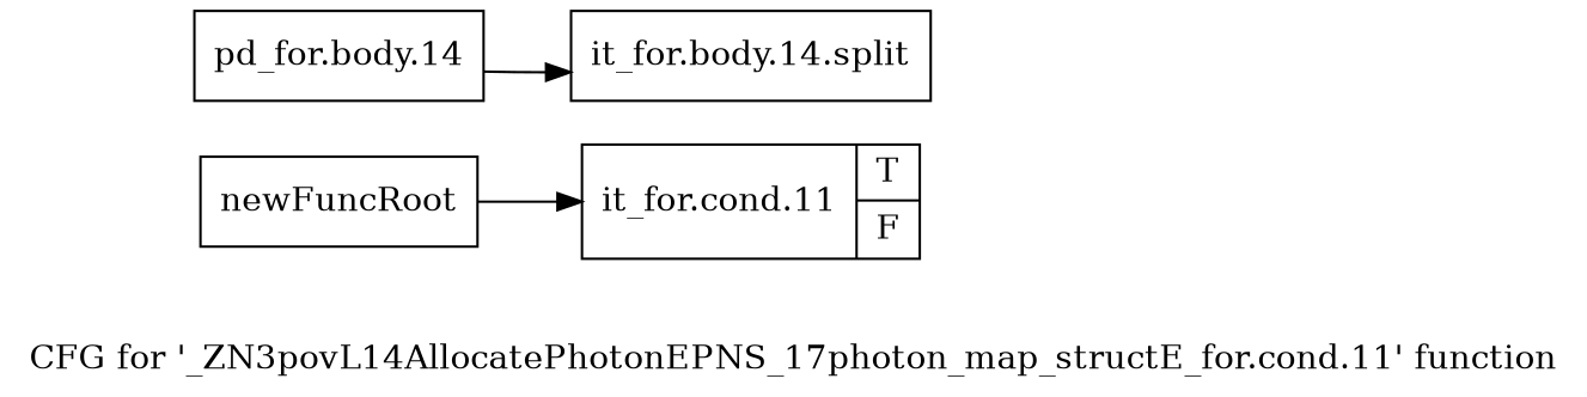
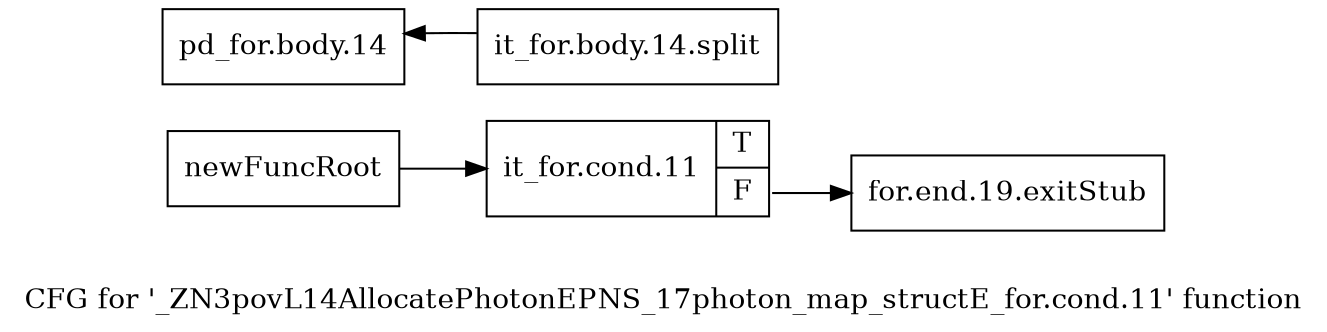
  digraph {
    label="CFG for '_ZN3povL14AllocatePhotonEPNS_17photon_map_structE_for.cond.11' function"
    rankdir=LR
    node [shape=record]
    n1 [label="{newFuncRoot}"]
    n2 [label="{it_for.cond.11|{<s0>T|<s1>F}}"]
+   n3 [label="{for.end.19.exitStub}"]
    n4 [label="{pd_for.body.14}"]
    n5 [label="{it_for.body.14.split}"]
    n1 -> n2
-   n4 -> n5
+   n2 -> n3 [tailport=s1]
+   n5 -> n4
  }
